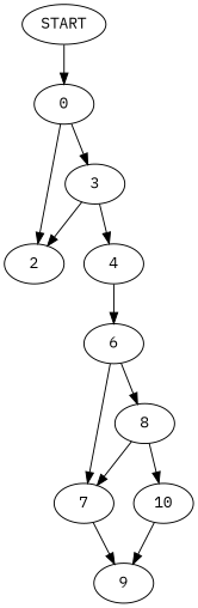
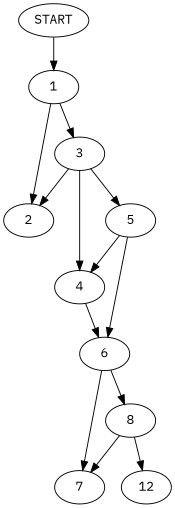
  digraph {
    fontname="IBM Plex Mono"
    node [fontname="IBM Plex Mono"]
    edge [fontname="IBM Plex Mono"]
    n1 [label=START]
-   1 [label=0]
+   1
    2
    3
    4
+   5
    6
    7
    8
-   9
-   10
+   10 [label=12]
    n1 -> 1
    1 -> 2
    1 -> 3
    3 -> 2
    3 -> 4
+   3 -> 5
    4 -> 6
+   5 -> 4
+   5 -> 6
    6 -> 7
    6 -> 8
-   7 -> 9
    8 -> 7
    8 -> 10
-   10 -> 9
  }
